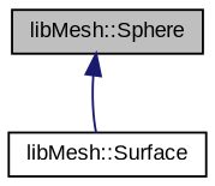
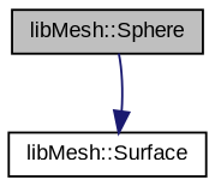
  digraph {
    fontname="Liberation Sans"
    node [color=black fontname="Liberation Sans" fontsize=10 shape=record style=filled]
    n1 [fillcolor=grey75 fontcolor=black height=0.2 label="libMesh::Sphere" width=0.4]
    n2 [fillcolor=white height=0.2 label="libMesh::Surface" width=0.4]
-   n1 -> n2 [color=midnightblue dir=back fontname="Liberation Sans" fontsize=10 labelfontname=Helvetica labelfontsize=10 style=solid]
+   n2 -> n1 [color=midnightblue dir=back fontname="Liberation Sans" fontsize=10 labelfontname=Helvetica labelfontsize=10 style=solid]
  }
